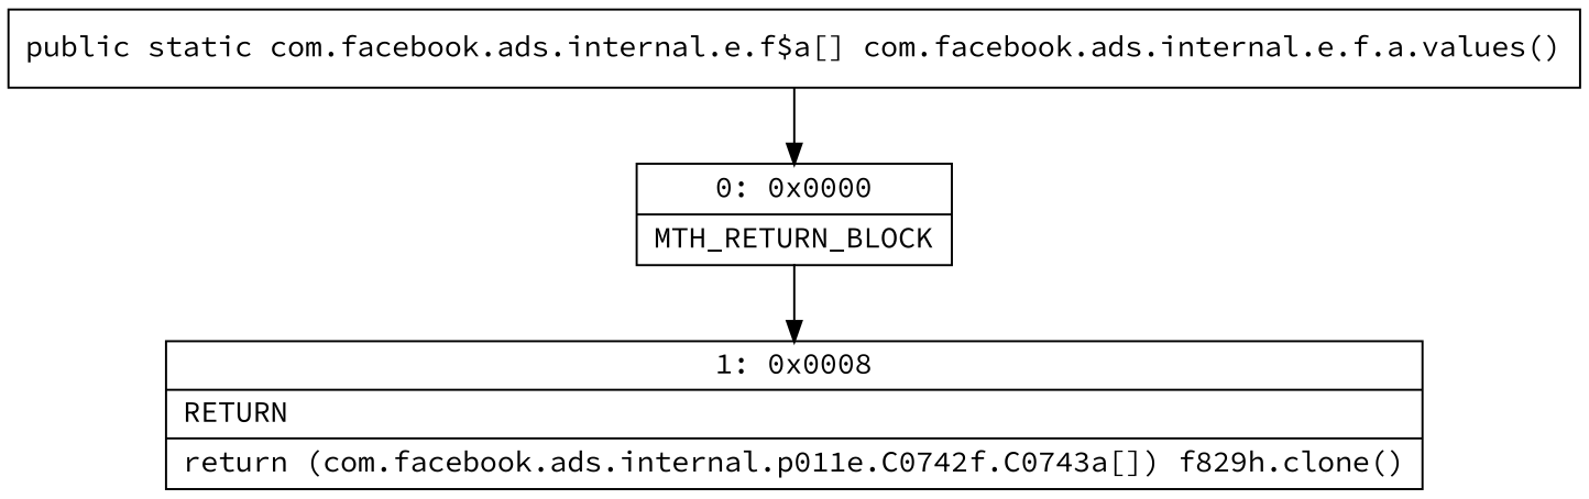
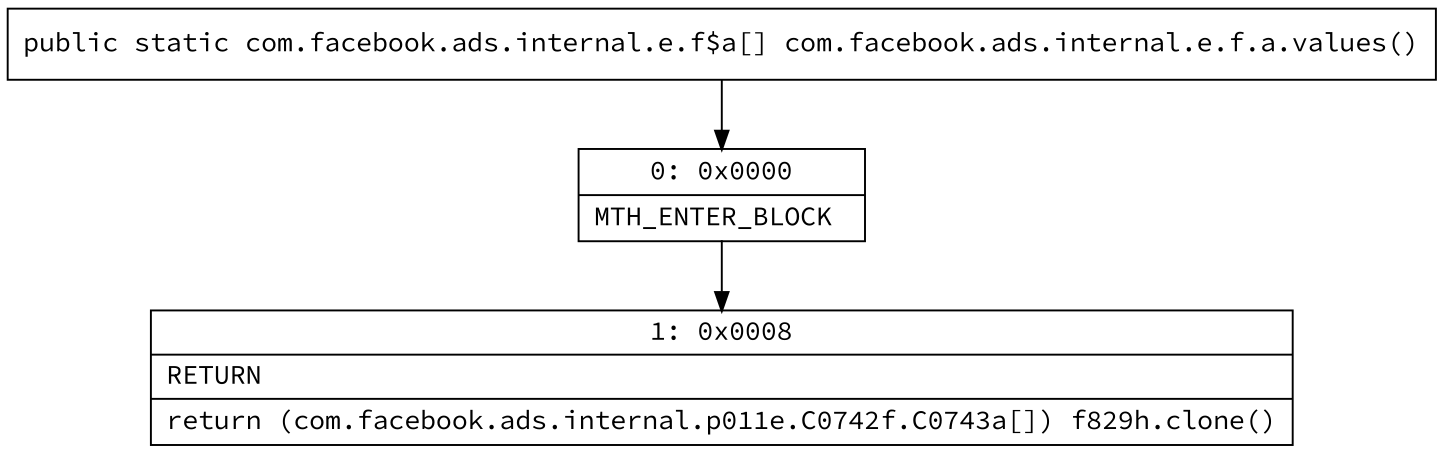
  digraph {
    fontname="Source Code Pro"
    node [shape=record fontname="Source Code Pro"]
    edge [fontname="Source Code Pro"]
-   n1 [label="{0\:\ 0x0000|MTH_RETURN_BLOCK\l}"]
+   n1 [label="{0\:\ 0x0000|MTH_ENTER_BLOCK\l}"]
    n2 [label="{1\:\ 0x0008|RETURN\l|return (com.facebook.ads.internal.p011e.C0742f.C0743a[]) f829h.clone()\l}"]
    n3 [label="{public static com.facebook.ads.internal.e.f$a[] com.facebook.ads.internal.e.f.a.values() }"]
    n1 -> n2
    n3 -> n1
  }
